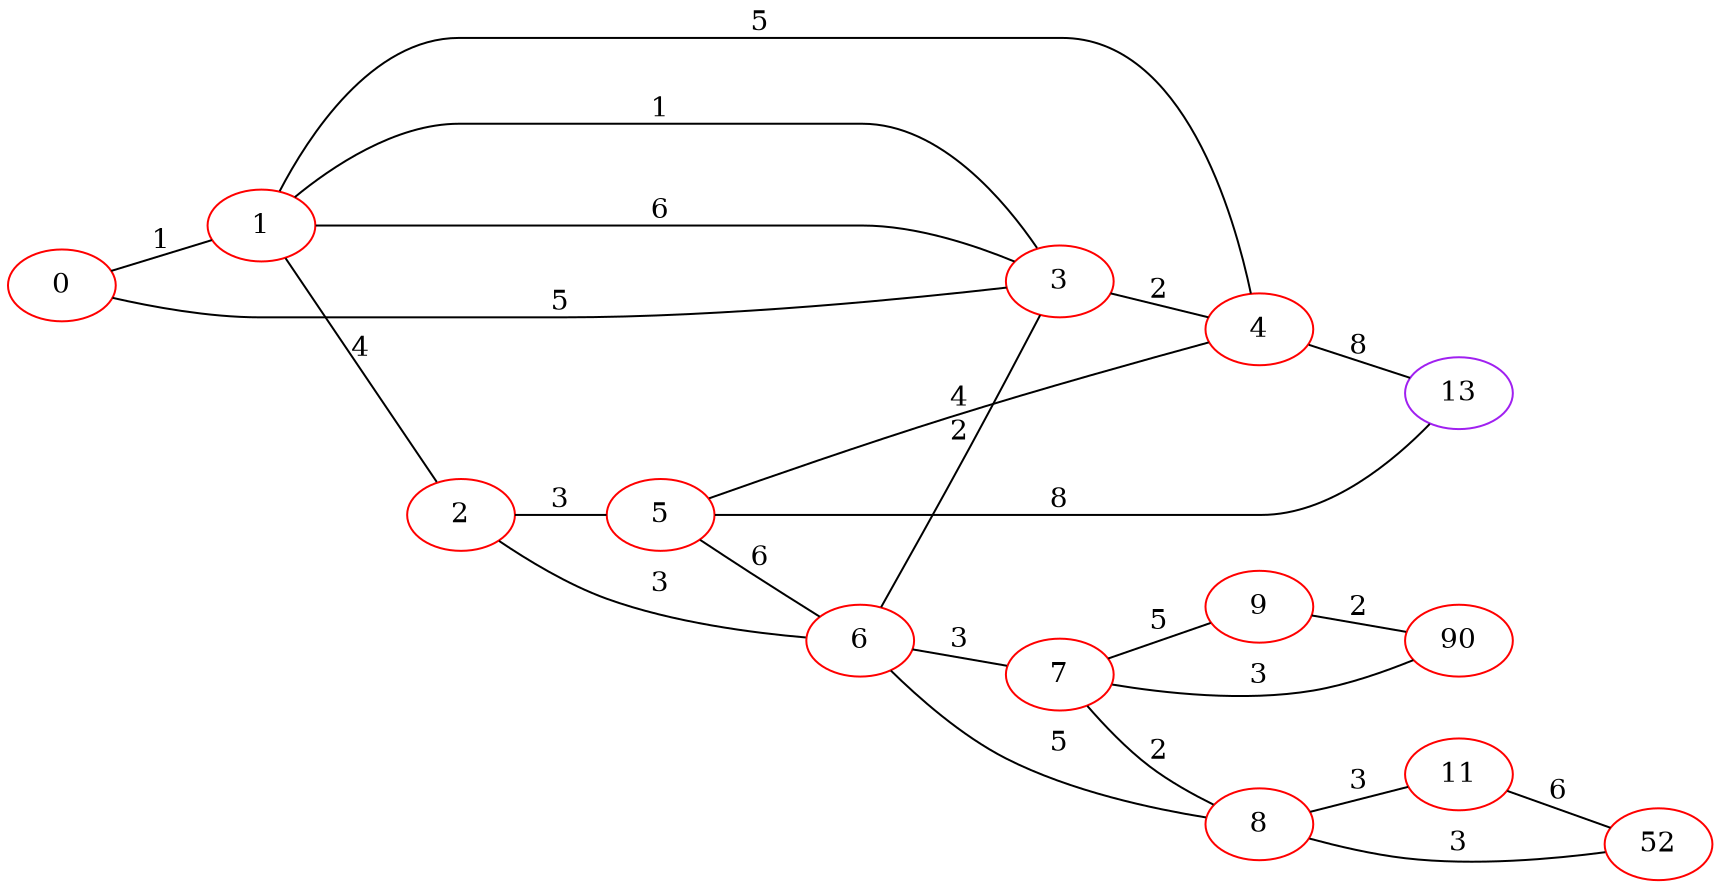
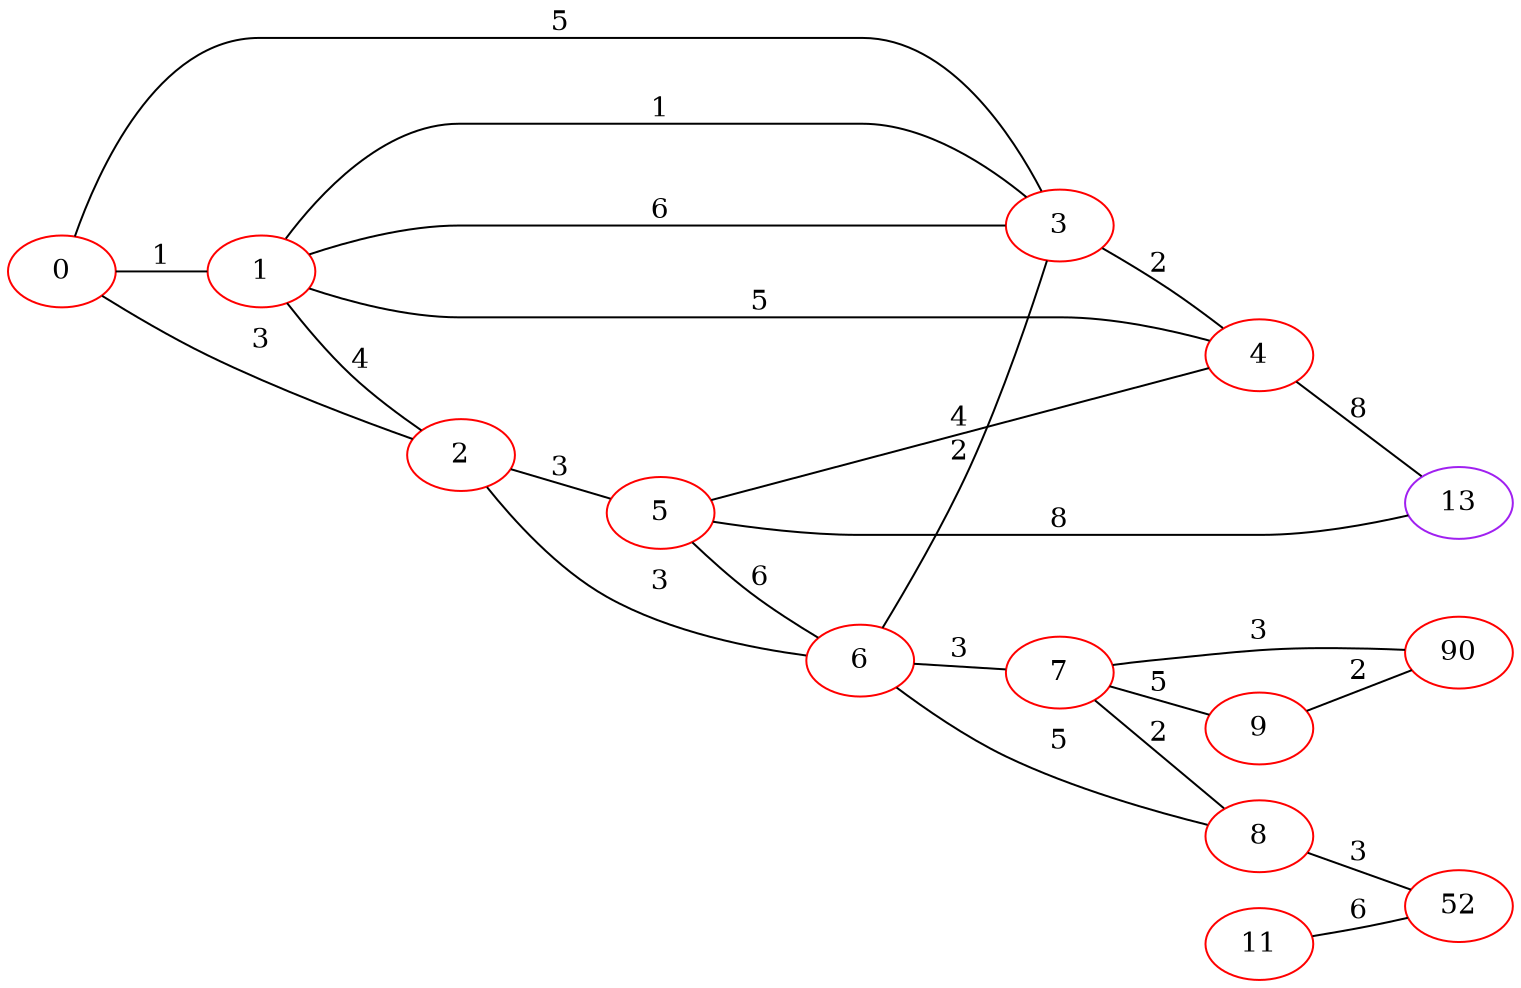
  graph {
    rankdir=LR
    node [color=red weight=1]
    0
    1
    2
    3
    4
    5
    6
    13 [color=purple weight=4]
    7
    8
    9
    n12 [label=90]
    11
    n14 [label=52]
    0 -- 1 [label=1]
+   0 -- 2 [label=3]
    0 -- 3 [label=5]
    1 -- 2 [label=4]
    1 -- 3 [label=6]
    1 -- 3 [label=1]
    1 -- 4 [label=5]
    2 -- 5 [label=3]
    2 -- 6 [label=3]
    3 -- 4 [label=2]
    4 -- 5 [label=4]
    4 -- 13 [label=8]
    5 -- 6 [label=6]
    5 -- 13 [label=8]
    6 -- 3 [label=2]
    6 -- 7 [label=3]
    6 -- 8 [label=5]
    7 -- 8 [label=2]
    7 -- 9 [label=5]
    7 -- n12 [label=3]
-   8 -- 11 [label=3]
    8 -- n14 [label=3]
    9 -- n12 [label=2]
    11 -- n14 [label=6]
  }
